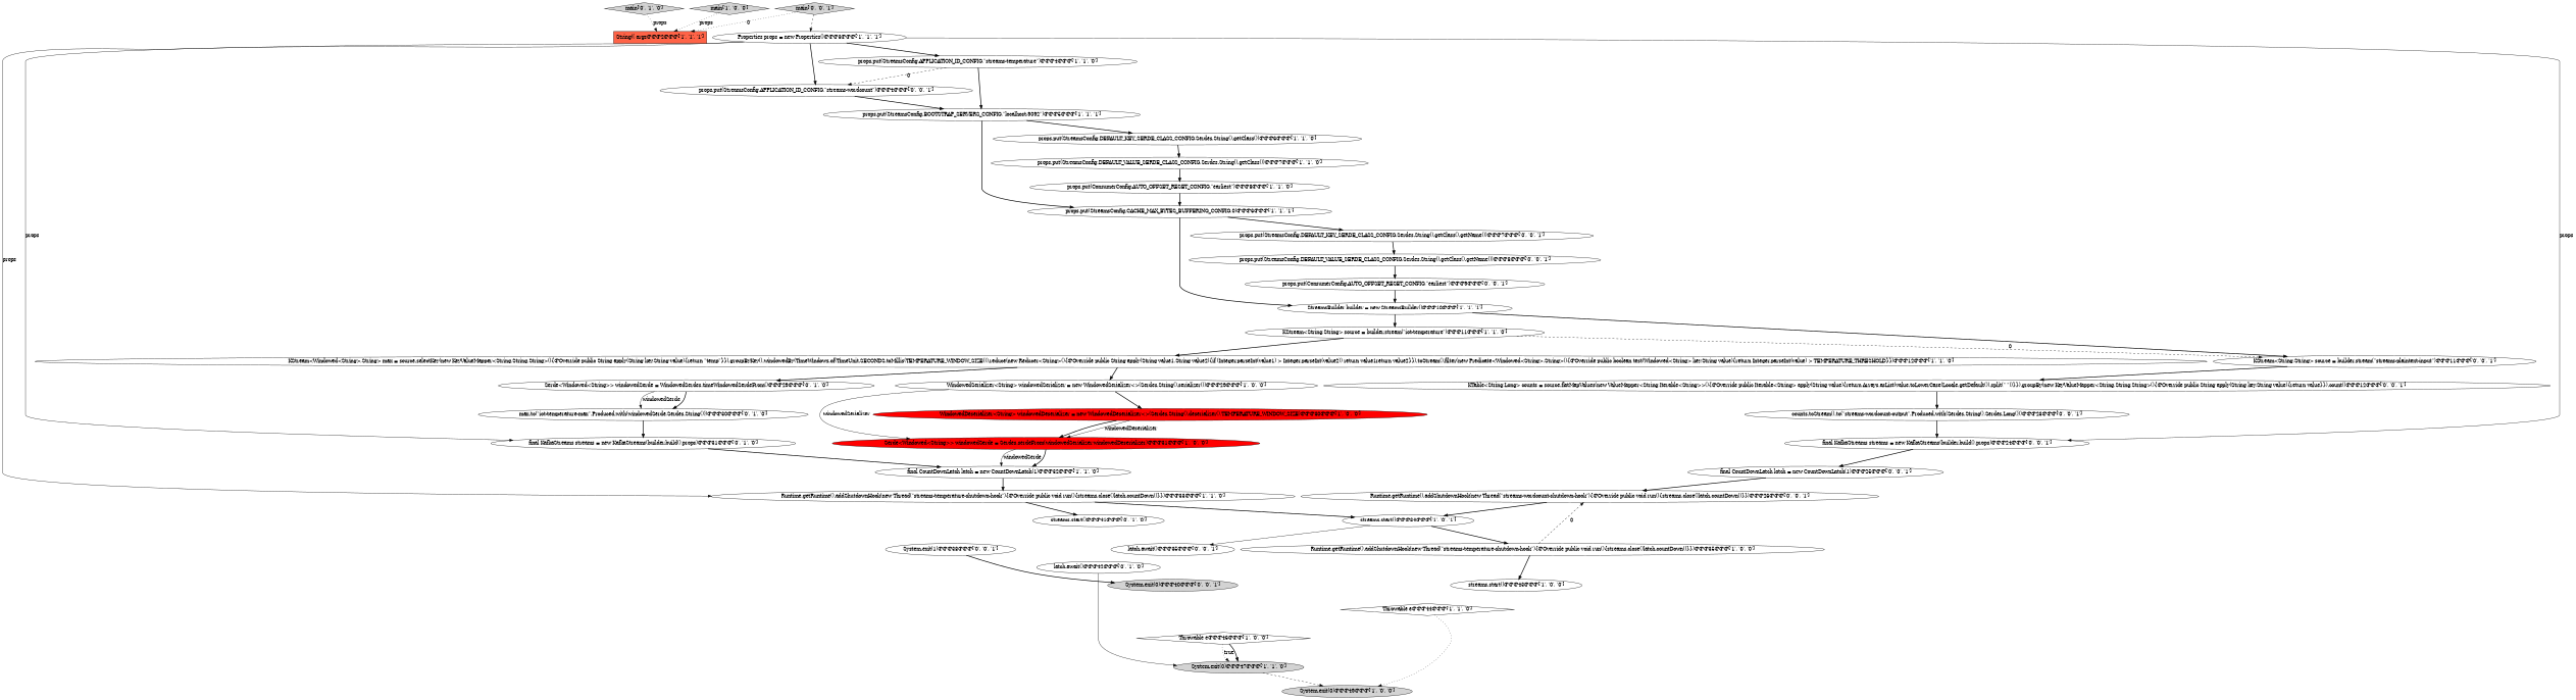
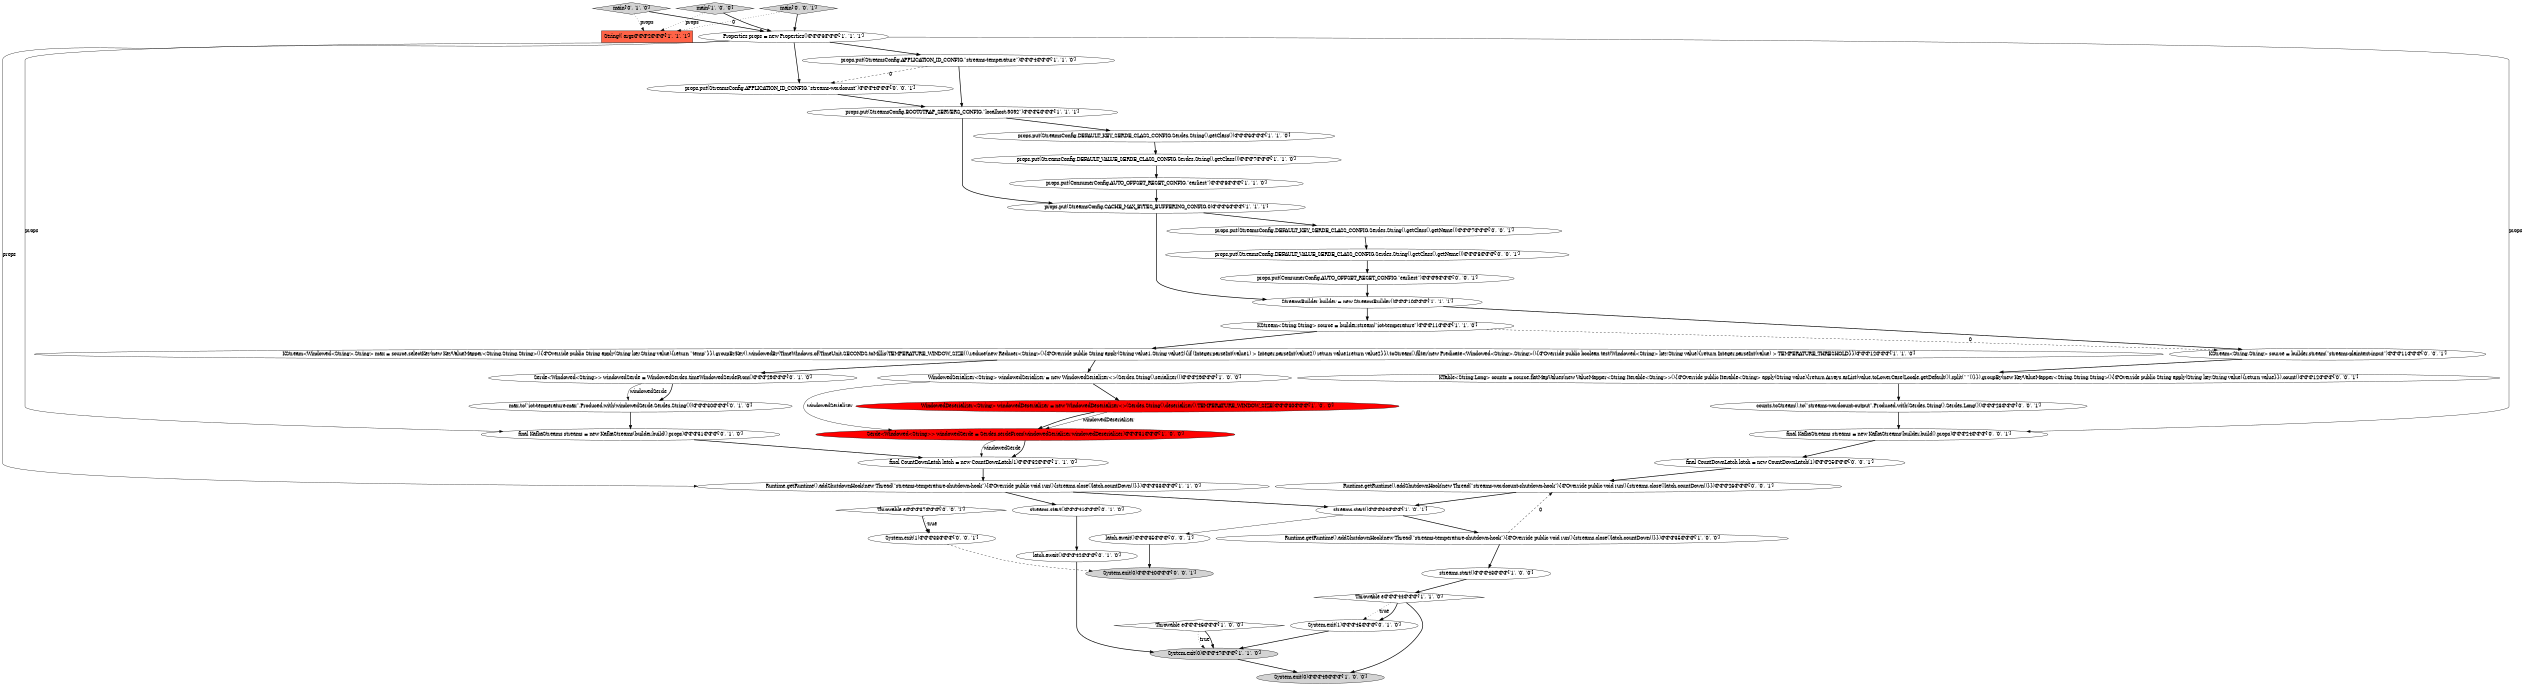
  digraph {
    node [fillcolor=white shape=ellipse style=filled]
    edge [style=bold]
    n1 [label="counts.toStream().to(\"streams-wordcount-output\",Produced.with(Serdes.String(),Serdes.Long()))@@@23@@@['0', '0', '1']"]
    n2 [label="final KafkaStreams streams = new KafkaStreams(builder.build(),props)@@@24@@@['0', '0', '1']"]
    n3 [label="final CountDownLatch latch = new CountDownLatch(1)@@@25@@@['0', '0', '1']"]
    n4 [label="latch.await()@@@35@@@['0', '0', '1']"]
    n5 [fillcolor=lightgray label="System.exit(0)@@@40@@@['0', '0', '1']"]
    n6 [label="streams.start()@@@43@@@['1', '0', '0']"]
    n7 [label="Throwable e@@@44@@@['1', '1', '0']" shape=diamond]
+   n8 [label="System.exit(1)@@@45@@@['0', '1', '0']"]
    n9 [fillcolor=lightgray label="System.exit(0)@@@49@@@['1', '0', '0']"]
    n10 [label="final KafkaStreams streams = new KafkaStreams(builder.build(),props)@@@31@@@['0', '1', '0']"]
    n11 [label="final CountDownLatch latch = new CountDownLatch(1)@@@32@@@['1', '1', '0']"]
    n12 [label="Runtime.getRuntime().addShutdownHook(new Thread(\"streams-temperature-shutdown-hook\"){@Override public void run(){streams.close()latch.countDown()}})@@@33@@@['1', '1', '0']"]
    n13 [label="Runtime.getRuntime().addShutdownHook(new Thread(\"streams-temperature-shutdown-hook\"){@Override public void run(){streams.close()latch.countDown()}})@@@35@@@['1', '0', '0']"]
    n14 [label="Runtime.getRuntime().addShutdownHook(new Thread(\"streams-wordcount-shutdown-hook\"){@Override public void run(){streams.close()latch.countDown()}})@@@26@@@['0', '0', '1']"]
    n15 [label="streams.start()@@@34@@@['1', '0', '1']"]
    n16 [label="max.to(\"iot-temperature-max\",Produced.with(windowedSerde,Serdes.String()))@@@30@@@['0', '1', '0']"]
    n17 [label="KStream<String,String> source = builder.stream(\"streams-plaintext-input\")@@@11@@@['0', '0', '1']"]
    n18 [label="KTable<String,Long> counts = source.flatMapValues(new ValueMapper<String,Iterable<String>>(){@Override public Iterable<String> apply(String value){return Arrays.asList(value.toLowerCase(Locale.getDefault()).split(\" \"))}}).groupBy(new KeyValueMapper<String,String,String>(){@Override public String apply(String key,String value){return value}}).count()@@@12@@@['0', '0', '1']"]
    n19 [label="props.put(StreamsConfig.APPLICATION_ID_CONFIG,\"streams-wordcount\")@@@4@@@['0', '0', '1']"]
    n20 [label="props.put(StreamsConfig.BOOTSTRAP_SERVERS_CONFIG,\"localhost:9092\")@@@5@@@['1', '1', '1']"]
    n21 [label="props.put(StreamsConfig.CACHE_MAX_BYTES_BUFFERING_CONFIG,0)@@@6@@@['1', '1', '1']"]
    n22 [label="props.put(StreamsConfig.DEFAULT_KEY_SERDE_CLASS_CONFIG,Serdes.String().getClass())@@@6@@@['1', '1', '0']"]
    n23 [label="Properties props = new Properties()@@@3@@@['1', '1', '1']"]
    n24 [label="props.put(StreamsConfig.APPLICATION_ID_CONFIG,\"streams-temperature\")@@@4@@@['1', '1', '0']"]
    n25 [label="streams.start()@@@41@@@['0', '1', '0']"]
    n26 [label="KStream<String,String> source = builder.stream(\"iot-temperature\")@@@11@@@['1', '1', '0']"]
    n27 [label="KStream<Windowed<String>,String> max = source.selectKey(new KeyValueMapper<String,String,String>(){@Override public String apply(String key,String value){return \"temp\"}}).groupByKey().windowedBy(TimeWindows.of(TimeUnit.SECONDS.toMillis(TEMPERATURE_WINDOW_SIZE))).reduce(new Reducer<String>(){@Override public String apply(String value1,String value2){if (Integer.parseInt(value1) > Integer.parseInt(value2)) return value1return value2}}).toStream().filter(new Predicate<Windowed<String>,String>(){@Override public boolean test(Windowed<String> key,String value){return Integer.parseInt(value) > TEMPERATURE_THRESHOLD}})@@@12@@@['1', '1', '0']"]
    n28 [label="WindowedSerializer<String> windowedSerializer = new WindowedSerializer<>(Serdes.String().serializer())@@@29@@@['1', '0', '0']"]
    n29 [label="Serde<Windowed<String>> windowedSerde = WindowedSerdes.timeWindowedSerdeFrom()@@@29@@@['0', '1', '0']"]
+   n30 [label="Throwable e@@@37@@@['0', '0', '1']" shape=diamond]
    n31 [label="System.exit(1)@@@38@@@['0', '0', '1']"]
    n32 [label="latch.await()@@@42@@@['0', '1', '0']"]
    n33 [fillcolor=lightgray label="System.exit(0)@@@47@@@['1', '1', '0']"]
    n34 [label="props.put(ConsumerConfig.AUTO_OFFSET_RESET_CONFIG,\"earliest\")@@@8@@@['1', '1', '0']"]
    n35 [label="props.put(StreamsConfig.DEFAULT_KEY_SERDE_CLASS_CONFIG,Serdes.String().getClass().getName())@@@7@@@['0', '0', '1']"]
    n36 [label="StreamsBuilder builder = new StreamsBuilder()@@@10@@@['1', '1', '1']"]
    n37 [fillcolor=red label="WindowedDeserializer<String> windowedDeserializer = new WindowedDeserializer<>(Serdes.String().deserializer(),TEMPERATURE_WINDOW_SIZE)@@@30@@@['1', '0', '0']"]
    n38 [fillcolor=red label="Serde<Windowed<String>> windowedSerde = Serdes.serdeFrom(windowedSerializer,windowedDeserializer)@@@31@@@['1', '0', '0']"]
    n39 [fillcolor=lightgray label="main['0', '1', '0']" shape=diamond]
    n40 [fillcolor=tomato label="String(( args@@@2@@@['1', '1', '1']" shape=box]
    n41 [label="props.put(StreamsConfig.DEFAULT_VALUE_SERDE_CLASS_CONFIG,Serdes.String().getClass().getName())@@@8@@@['0', '0', '1']"]
    n42 [label="props.put(ConsumerConfig.AUTO_OFFSET_RESET_CONFIG,\"earliest\")@@@9@@@['0', '0', '1']"]
    n43 [label="props.put(StreamsConfig.DEFAULT_VALUE_SERDE_CLASS_CONFIG,Serdes.String().getClass())@@@7@@@['1', '1', '0']"]
    n44 [fillcolor=lightgray label="main['1', '0', '0']" shape=diamond]
    n45 [label="Throwable e@@@46@@@['1', '0', '0']" shape=diamond]
    n46 [fillcolor=lightgray label="main['0', '0', '1']" shape=diamond]
    n1 -> n2
    n2 -> n3
    n3 -> n14
-   n7 -> n9 [style=dotted]
+   n4 -> n5
+   n6 -> n7
+   n7 -> n8 [label=true style=dotted]
+   n7 -> n8
+   n7 -> n9
+   n8 -> n33
    n10 -> n11
    n11 -> n12
    n12 -> n15
    n12 -> n25
    n13 -> n6
    n13 -> n14 [label=0 style=dashed]
    n14 -> n15
    n15 -> n4 [style=solid]
    n15 -> n13
    n16 -> n10
    n17 -> n18
    n18 -> n1
    n19 -> n20
    n20 -> n21
    n20 -> n22
    n21 -> n35
    n21 -> n36
    n22 -> n43
    n23 -> n2 [label=props style=solid]
    n23 -> n10 [label=props style=solid]
    n23 -> n12 [label=props style=solid]
    n23 -> n19
    n23 -> n24
    n24 -> n19 [label=0 style=dashed]
    n24 -> n20
+   n25 -> n32
    n26 -> n17 [label=0 style=dashed]
    n26 -> n27
    n27 -> n28
    n27 -> n29
    n28 -> n37
    n28 -> n38 [label=windowedSerializer style=solid]
    n29 -> n16
    n29 -> n16 [label=windowedSerde style=solid]
-   n31 -> n5
-   n32 -> n33 [style=solid]
-   n33 -> n9 [style=dashed]
+   n30 -> n31 [label=true style=dotted]
+   n30 -> n31
+   n31 -> n5 [style=dashed]
+   n32 -> n33
+   n33 -> n9
    n34 -> n21
    n35 -> n41
    n36 -> n17
    n36 -> n26
    n37 -> n38 [label=windowedDeserializer style=solid]
    n37 -> n38
    n38 -> n11 [label=windowedSerde style=solid]
    n38 -> n11
+   n39 -> n23
    n39 -> n40 [label=props style=dotted]
    n41 -> n42
    n42 -> n36
    n43 -> n34
+   n44 -> n23
    n44 -> n40 [label=props style=dotted]
    n45 -> n33 [label=true style=dotted]
    n45 -> n33
-   n46 -> n23 [style=dashed]
+   n46 -> n23
    n46 -> n40 [label=0 style=dotted]
  }
